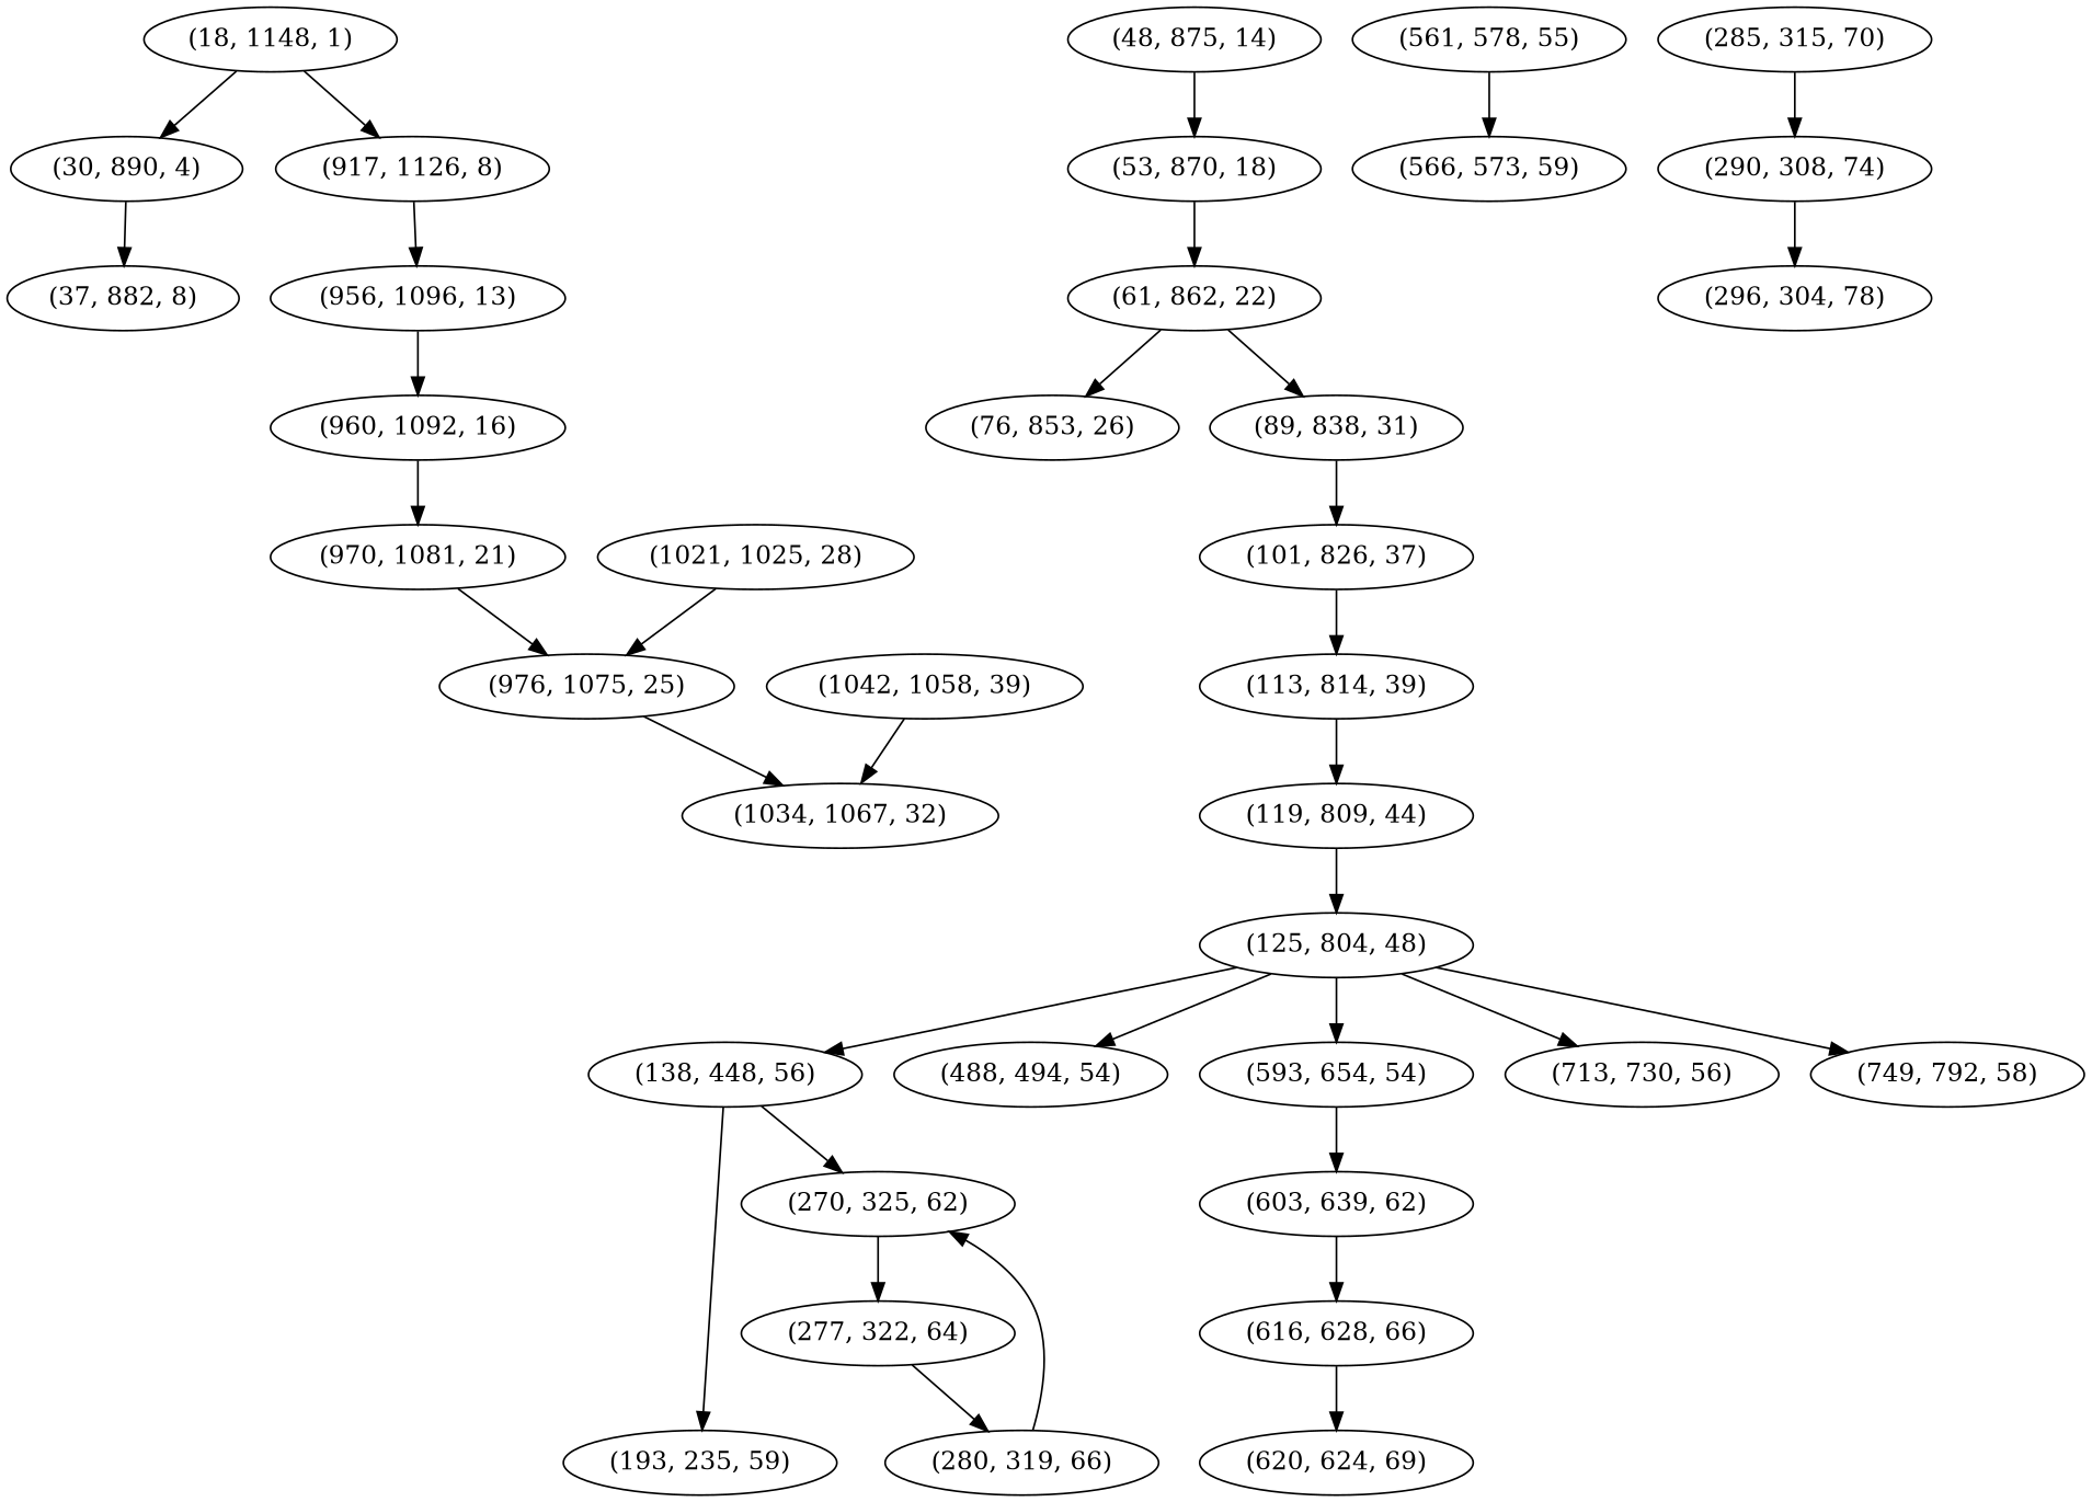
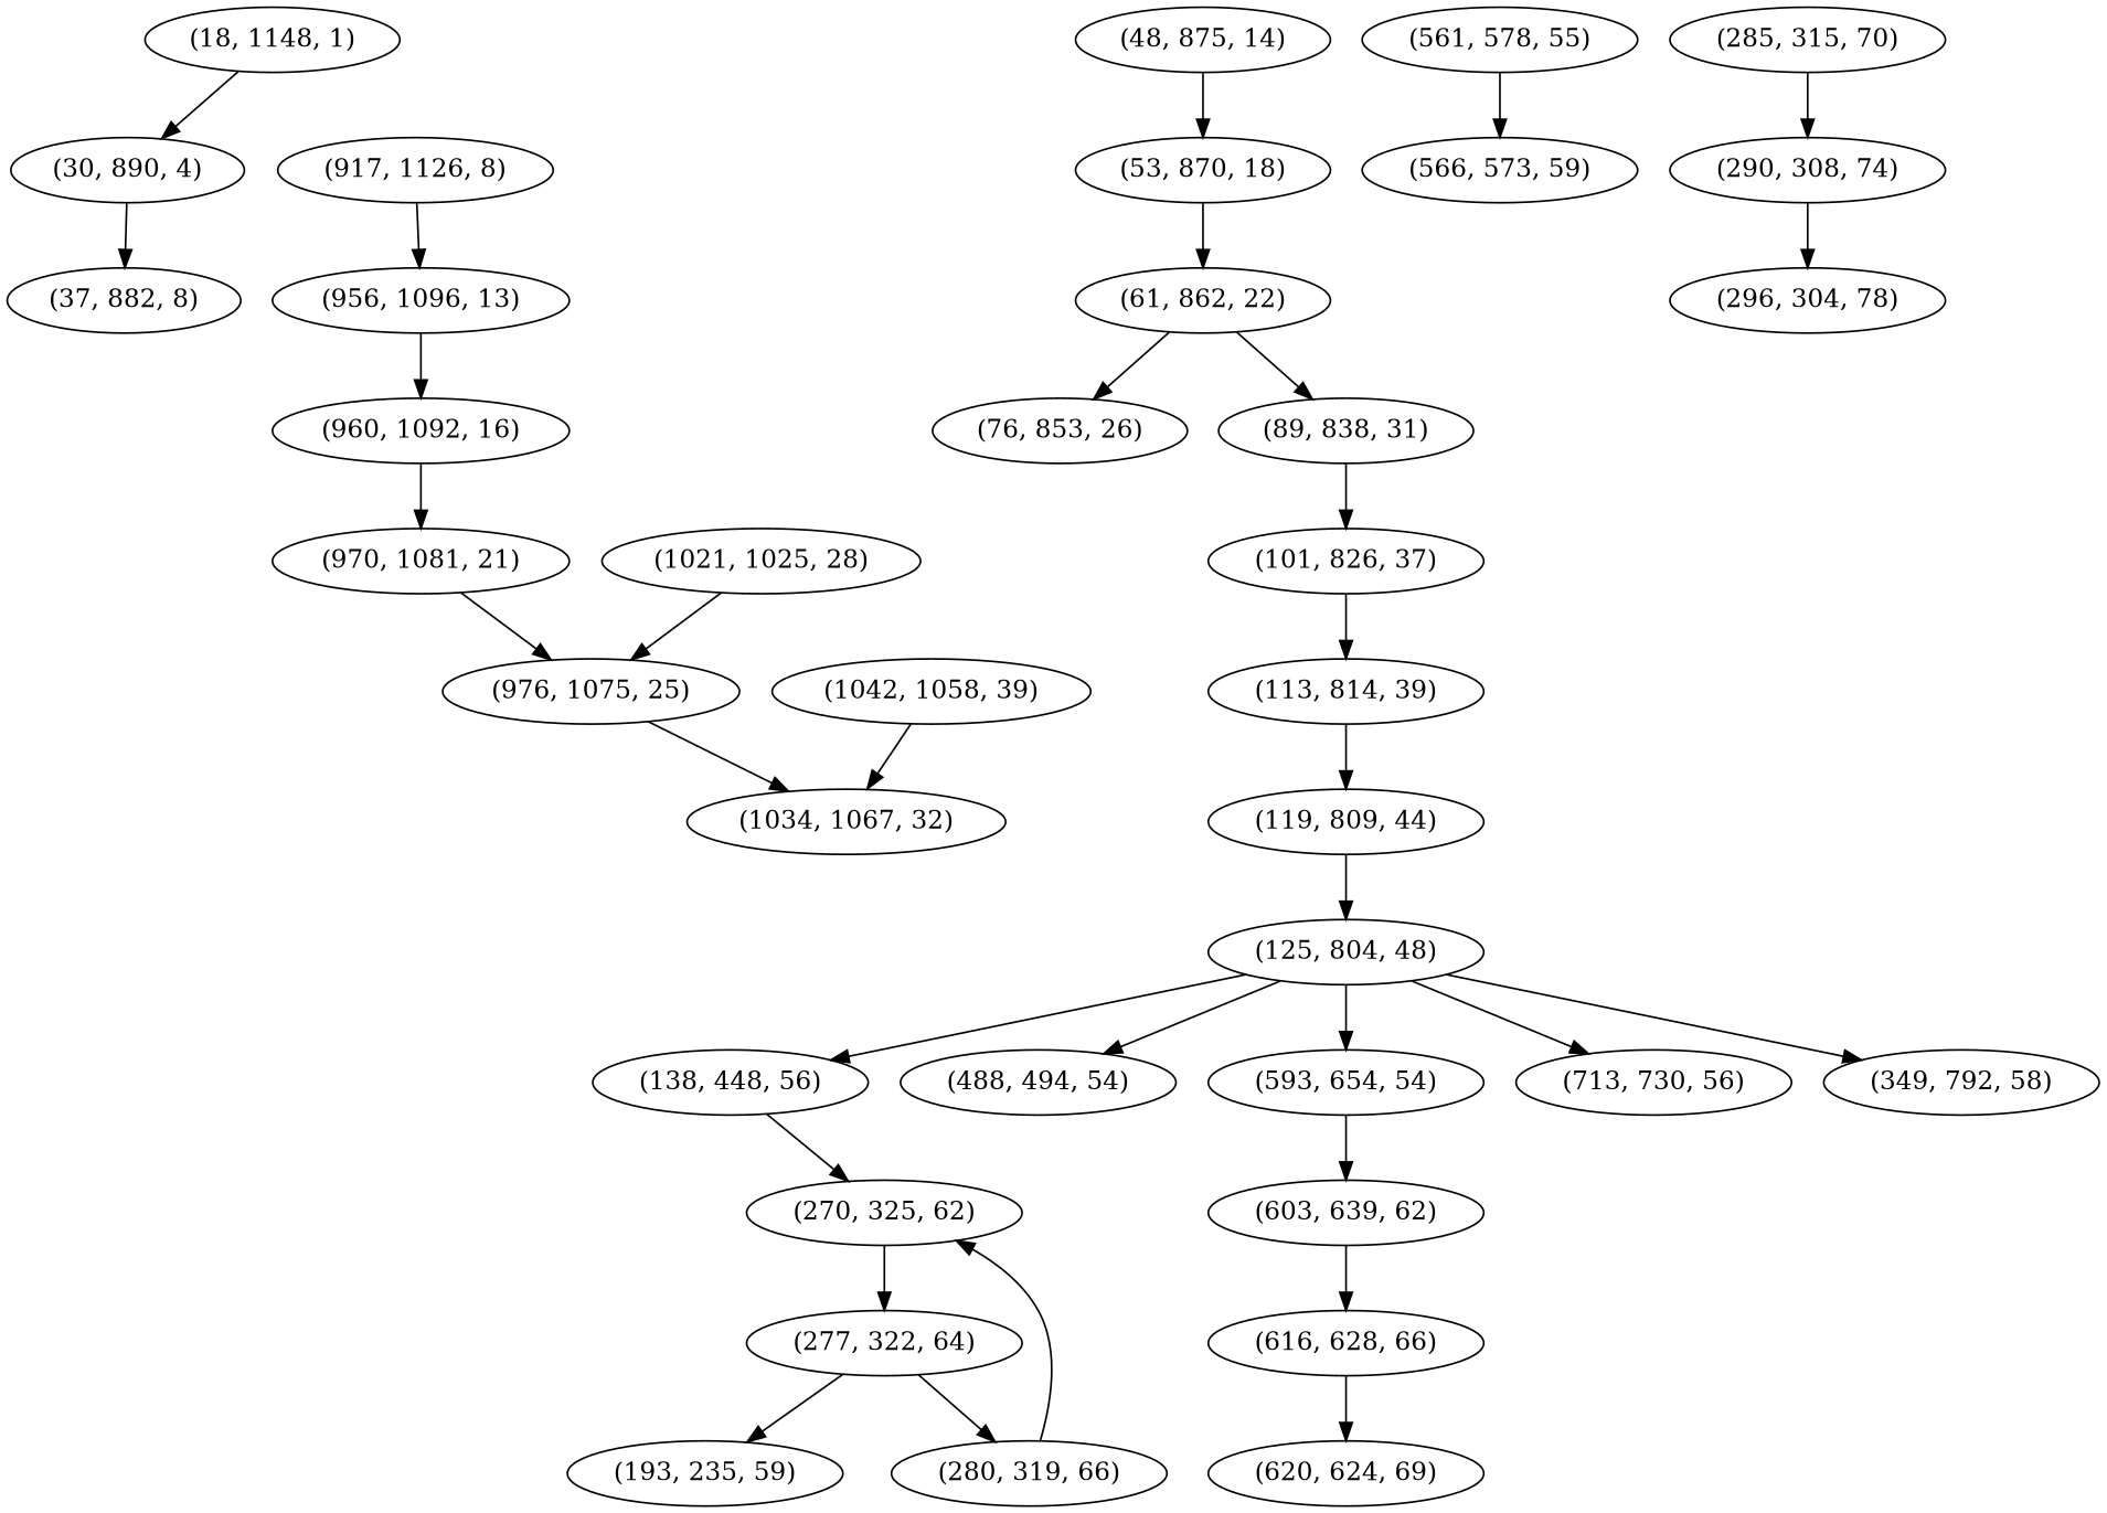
  digraph {
    "(18, 1148, 1)"
    "(30, 890, 4)"
    "(917, 1126, 8)"
    "(37, 882, 8)"
    "(956, 1096, 13)"
    "(48, 875, 14)"
    "(53, 870, 18)"
    "(61, 862, 22)"
    "(76, 853, 26)"
    "(89, 838, 31)"
    "(101, 826, 37)"
    "(113, 814, 39)"
    "(119, 809, 44)"
    "(125, 804, 48)"
    "(138, 448, 56)"
    "(488, 494, 54)"
    "(593, 654, 54)"
    "(713, 730, 56)"
-   "(749, 792, 58)"
+   "(749, 792, 58)" [label="(349, 792, 58)"]
    "(193, 235, 59)"
    "(270, 325, 62)"
    "(561, 578, 55)"
    "(566, 573, 59)"
    "(603, 639, 62)"
    "(277, 322, 64)"
    "(280, 319, 66)"
    "(285, 315, 70)"
    "(290, 308, 74)"
    "(296, 304, 78)"
    "(616, 628, 66)"
    "(620, 624, 69)"
    "(960, 1092, 16)"
    "(970, 1081, 21)"
    "(976, 1075, 25)"
    "(1034, 1067, 32)"
    "(1021, 1025, 28)"
    "(1042, 1058, 39)"
    "(18, 1148, 1)" -> "(30, 890, 4)"
-   "(18, 1148, 1)" -> "(917, 1126, 8)"
    "(30, 890, 4)" -> "(37, 882, 8)"
    "(917, 1126, 8)" -> "(956, 1096, 13)"
    "(956, 1096, 13)" -> "(960, 1092, 16)"
    "(48, 875, 14)" -> "(53, 870, 18)"
    "(53, 870, 18)" -> "(61, 862, 22)"
    "(61, 862, 22)" -> "(76, 853, 26)"
    "(61, 862, 22)" -> "(89, 838, 31)"
    "(89, 838, 31)" -> "(101, 826, 37)"
    "(101, 826, 37)" -> "(113, 814, 39)"
    "(113, 814, 39)" -> "(119, 809, 44)"
    "(119, 809, 44)" -> "(125, 804, 48)"
    "(125, 804, 48)" -> "(138, 448, 56)"
    "(125, 804, 48)" -> "(488, 494, 54)"
    "(125, 804, 48)" -> "(593, 654, 54)"
    "(125, 804, 48)" -> "(713, 730, 56)"
    "(125, 804, 48)" -> "(749, 792, 58)"
-   "(138, 448, 56)" -> "(193, 235, 59)"
+   "(277, 322, 64)" -> "(193, 235, 59)"
    "(138, 448, 56)" -> "(270, 325, 62)"
    "(593, 654, 54)" -> "(603, 639, 62)"
    "(270, 325, 62)" -> "(277, 322, 64)"
    "(561, 578, 55)" -> "(566, 573, 59)"
    "(603, 639, 62)" -> "(616, 628, 66)"
    "(277, 322, 64)" -> "(280, 319, 66)"
    "(280, 319, 66)" -> "(270, 325, 62)"
    "(285, 315, 70)" -> "(290, 308, 74)"
    "(290, 308, 74)" -> "(296, 304, 78)"
    "(616, 628, 66)" -> "(620, 624, 69)"
    "(960, 1092, 16)" -> "(970, 1081, 21)"
    "(970, 1081, 21)" -> "(976, 1075, 25)"
    "(976, 1075, 25)" -> "(1034, 1067, 32)"
    "(1021, 1025, 28)" -> "(976, 1075, 25)"
    "(1042, 1058, 39)" -> "(1034, 1067, 32)"
  }
